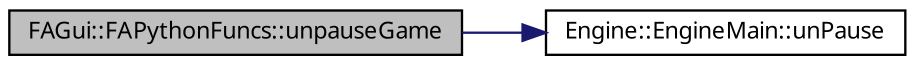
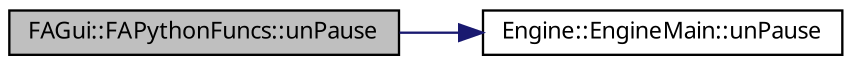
  digraph {
    rankdir=LR
    fontname="Noto Sans"
    node [color=black fontname="Noto Sans" fontsize=10 shape=record style=filled]
-   n1 [fillcolor=grey75 fontcolor=black height=0.2 label="FAGui::FAPythonFuncs::unpauseGame" width=0.4]
+   n1 [fillcolor=grey75 fontcolor=black height=0.2 label="FAGui::FAPythonFuncs::unPause" width=0.4]
    n2 [fillcolor=white height=0.2 label="Engine::EngineMain::unPause" width=0.4]
    n1 -> n2 [color=midnightblue fontname="Noto Sans" fontsize=10 labelfontname=Helvetica labelfontsize=10 style=solid]
  }
